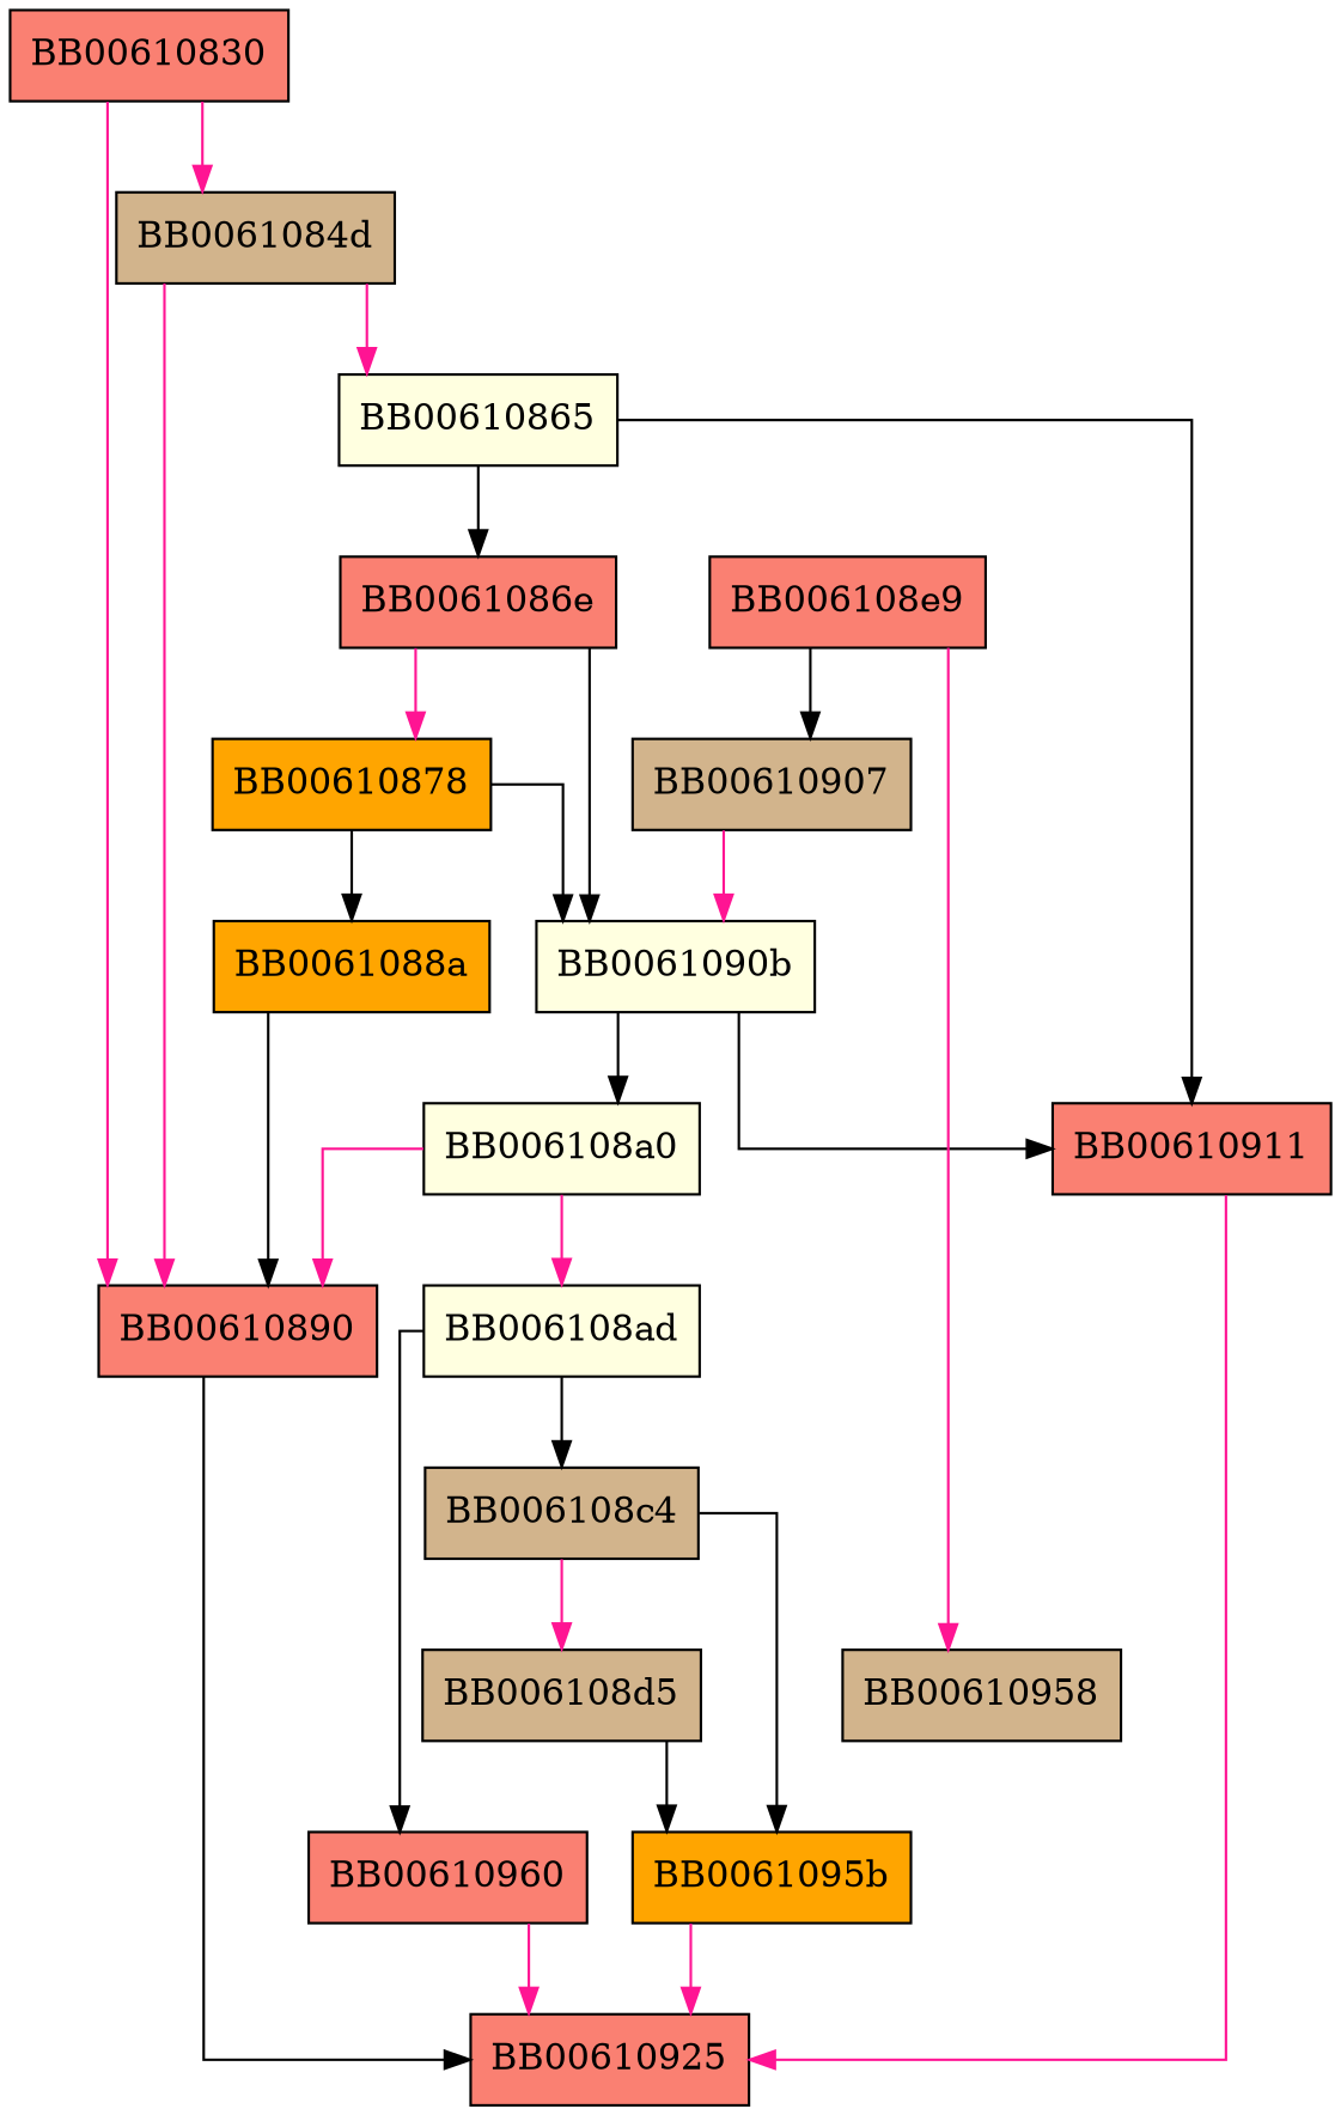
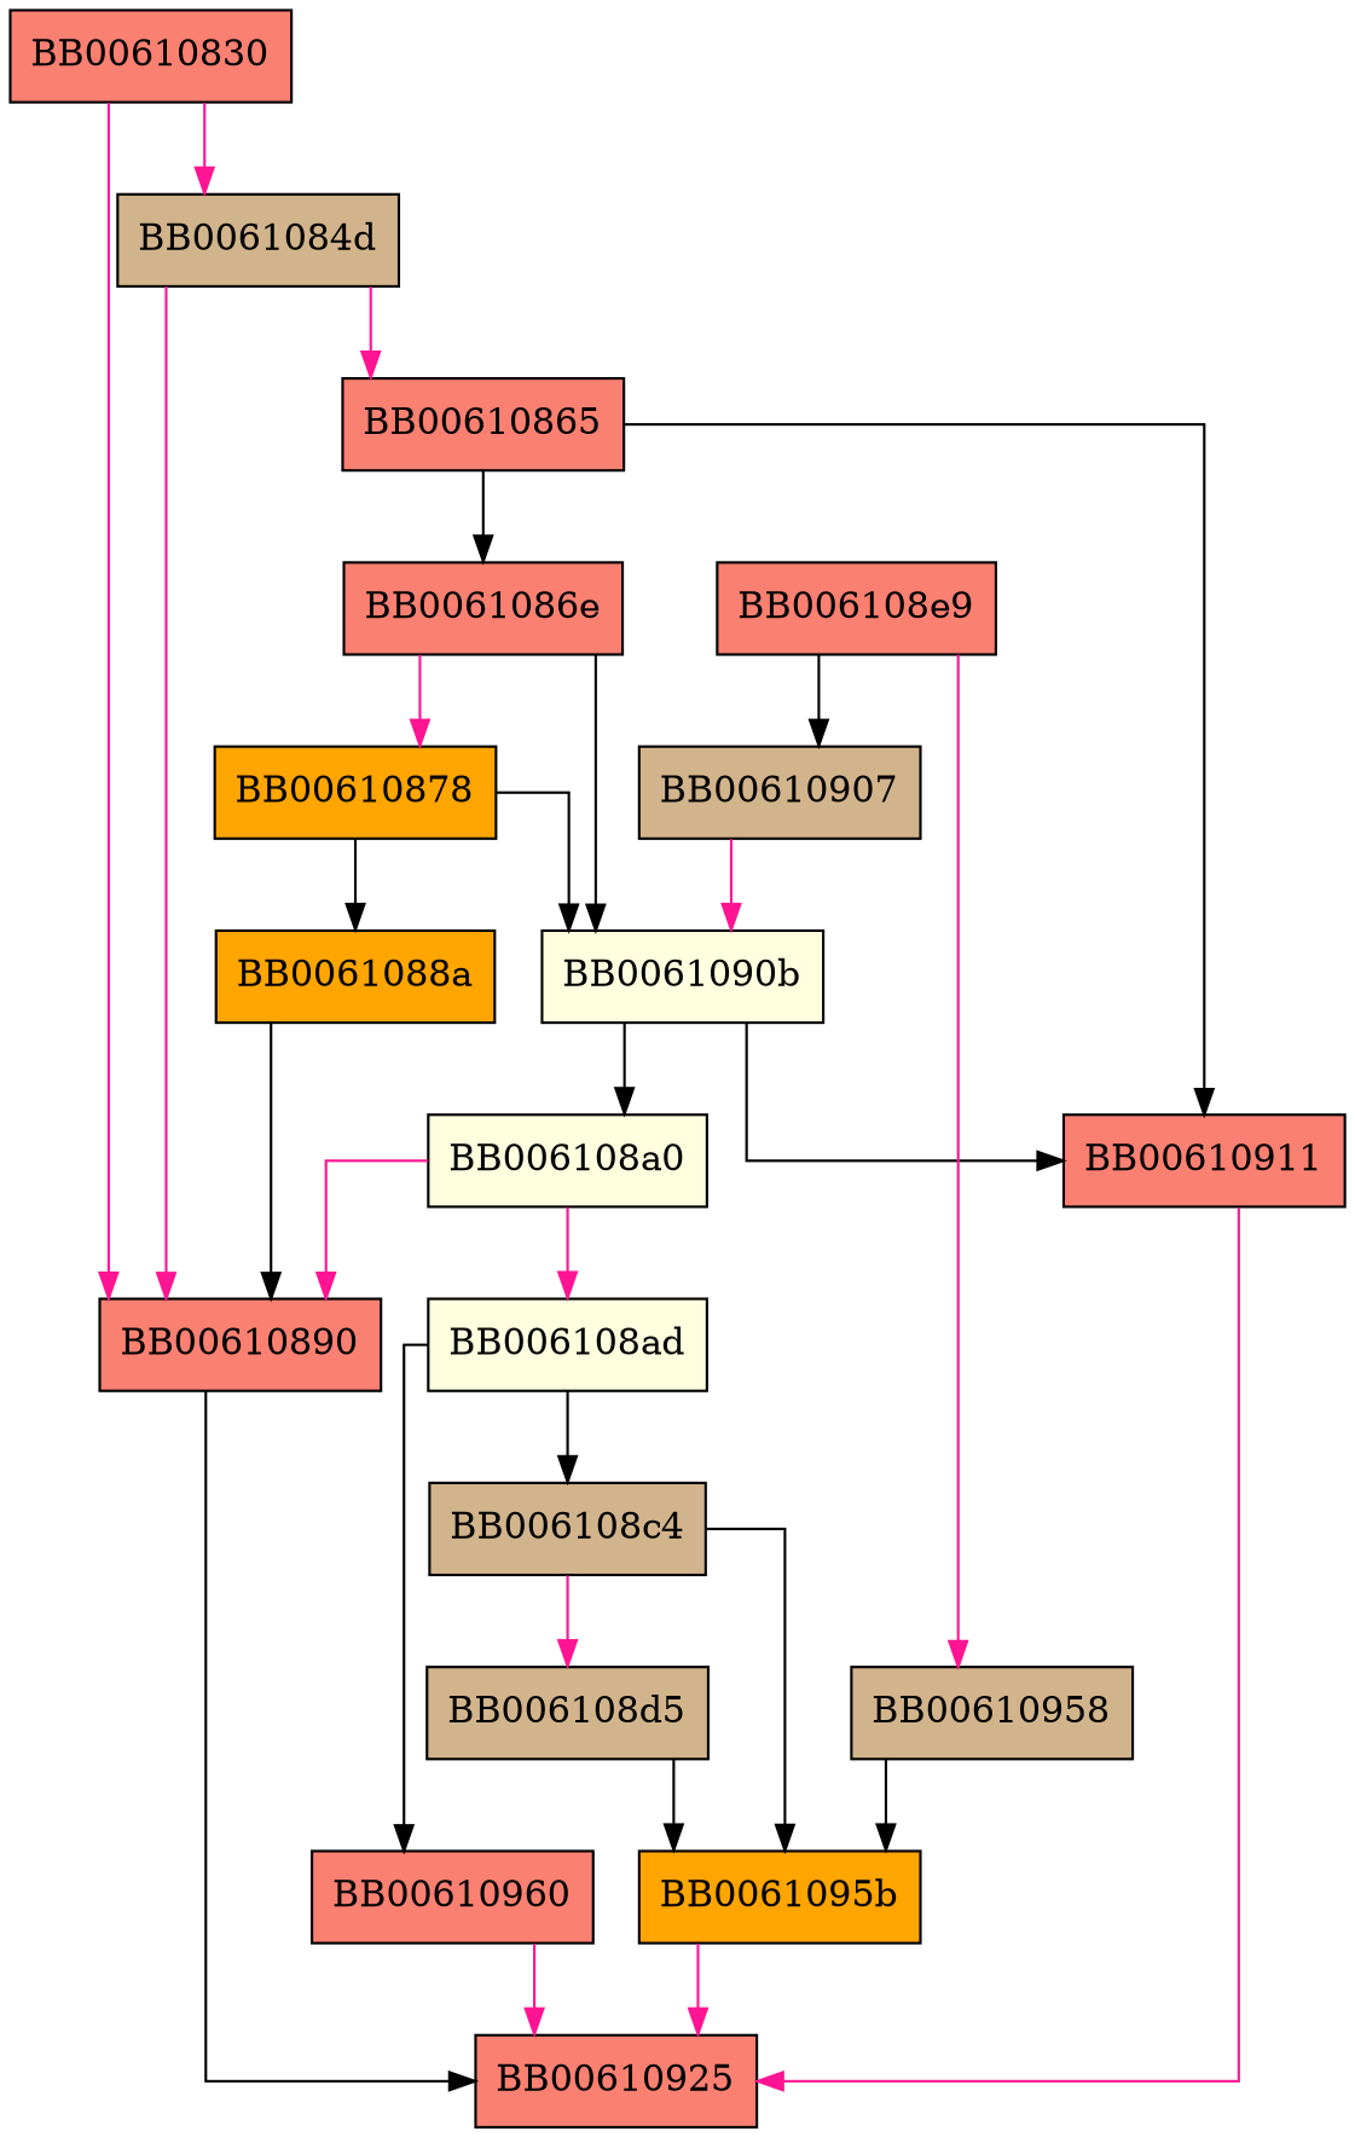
  digraph {
    splines=ortho
    node [fillcolor=salmon shape=box style=filled]
    edge [color=black]
    BB00610830
    BB00610890
    BB0061084d [fillcolor=tan]
    BB00610925
-   BB00610865 [fillcolor=lightyellow]
+   BB00610865
    BB00610911
    BB0061086e
    BB0061090b [fillcolor=lightyellow]
    BB00610878 [fillcolor=orange]
    BB006108a0 [fillcolor=lightyellow]
    BB0061088a [fillcolor=orange]
    BB006108ad [fillcolor=lightyellow]
    BB00610960
    BB006108c4 [fillcolor=tan]
    BB0061095b [fillcolor=orange]
    BB006108d5 [fillcolor=tan]
    BB00610958 [fillcolor=tan]
    BB006108e9
    BB00610907 [fillcolor=tan]
    BB00610830 -> BB00610890 [color=deeppink]
    BB00610830 -> BB0061084d [color=deeppink]
    BB00610890 -> BB00610925
    BB0061084d -> BB00610890 [color=deeppink]
    BB0061084d -> BB00610865 [color=deeppink]
    BB00610865 -> BB00610911
    BB00610865 -> BB0061086e
    BB00610911 -> BB00610925 [color=deeppink]
    BB0061086e -> BB0061090b
    BB0061086e -> BB00610878 [color=deeppink]
    BB0061090b -> BB00610911
    BB0061090b -> BB006108a0
    BB00610878 -> BB0061090b
    BB00610878 -> BB0061088a
    BB006108a0 -> BB00610890 [color=deeppink]
    BB006108a0 -> BB006108ad [color=deeppink]
    BB0061088a -> BB00610890
    BB006108ad -> BB00610960
    BB006108ad -> BB006108c4
    BB00610960 -> BB00610925 [color=deeppink]
    BB006108c4 -> BB0061095b
    BB006108c4 -> BB006108d5 [color=deeppink]
    BB0061095b -> BB00610925 [color=deeppink]
    BB006108d5 -> BB0061095b
+   BB00610958 -> BB0061095b
    BB006108e9 -> BB00610958 [color=deeppink]
    BB006108e9 -> BB00610907
    BB00610907 -> BB0061090b [color=deeppink]
  }
